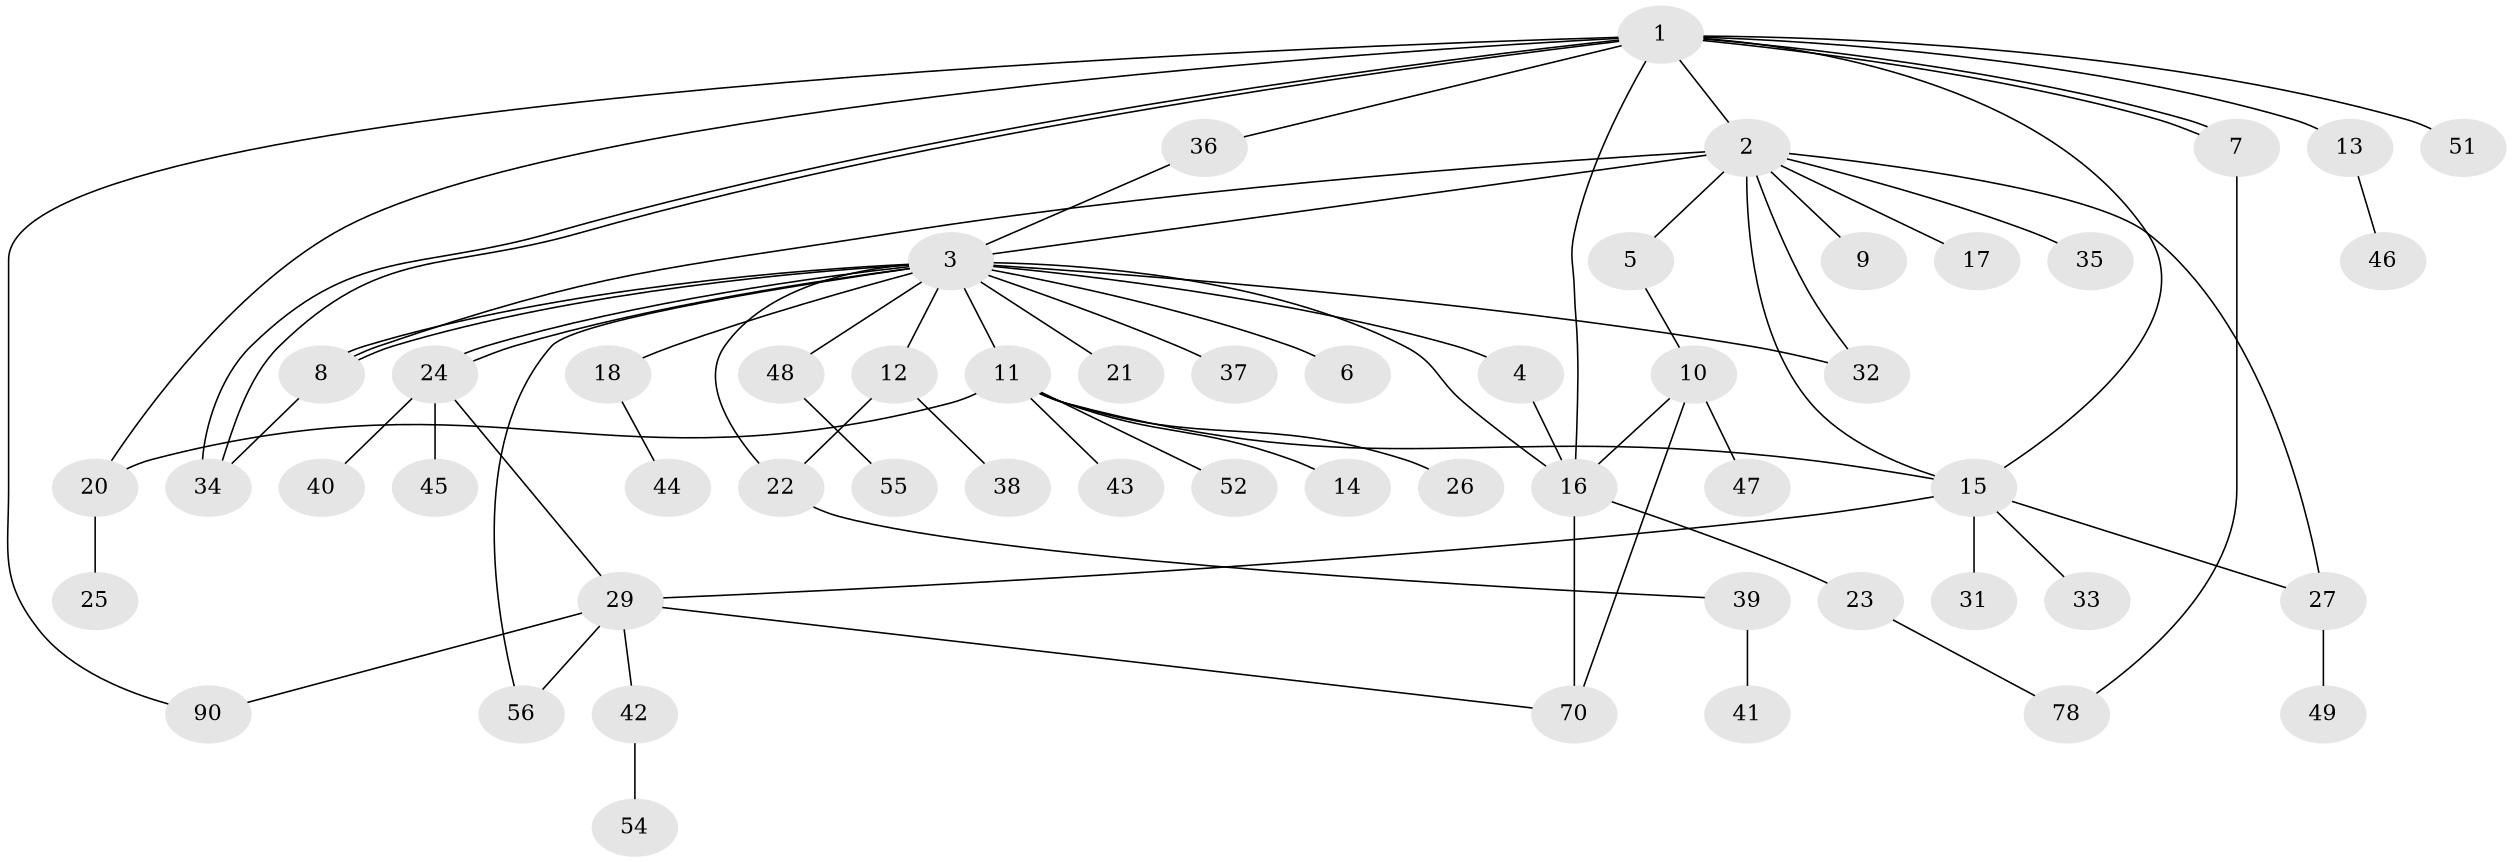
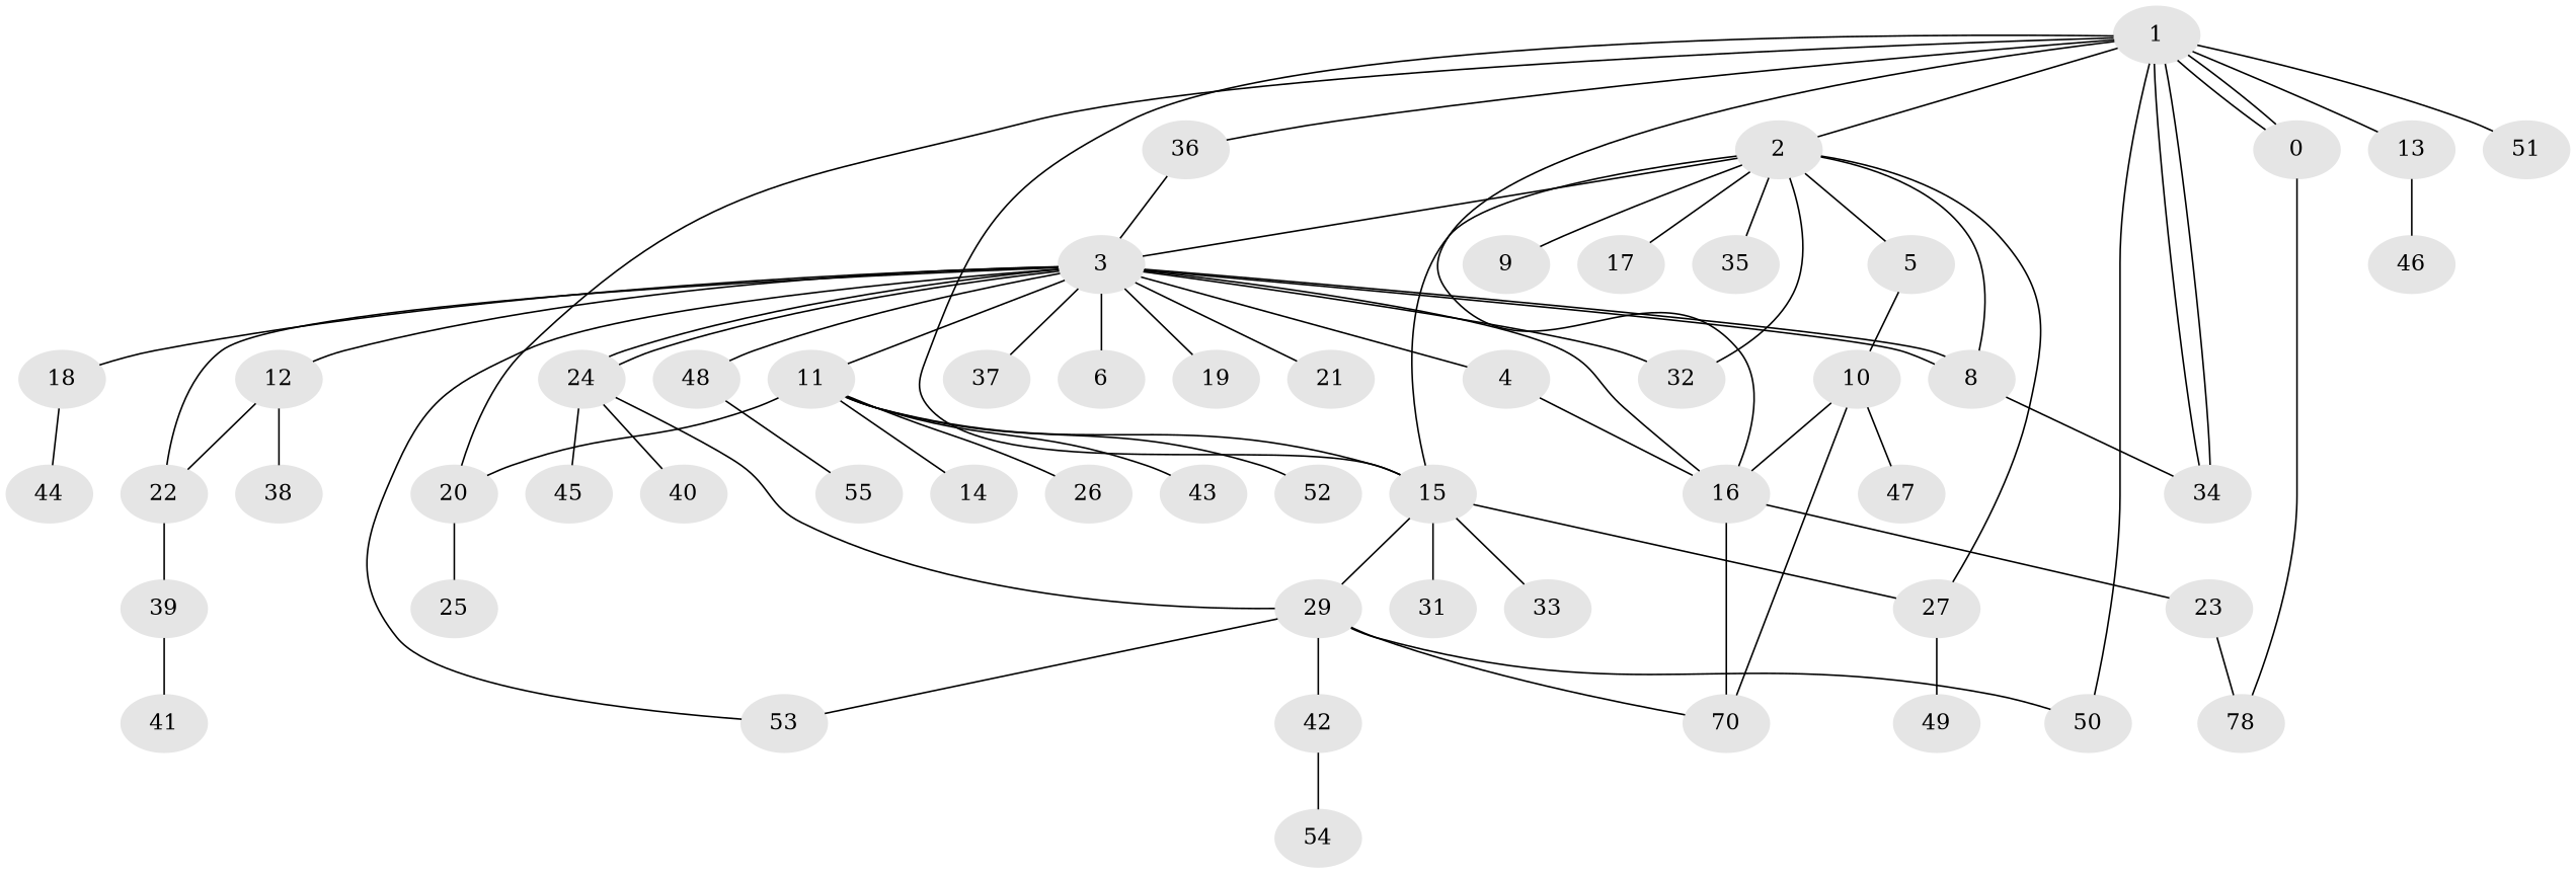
  graph {
    node [color=gray90 style=filled]
    1
    2
-   7
+   7 [label=0]
    13
    15
    16
    20
    34
    36
-   50 [label=90]
+   50
    51
    3
    5
    8
    9
    17
    27
    32
    35
    4
    6
    11
    12
    18
+   19
    21
    22
    24
    37
    48
-   53 [label=56]
+   53
    n32 [label=78]
    46
    29
    31
    33
    n37 [label=70]
    23
    25
    10
    49
    14
    26
    43
    52
    38
    44
    39
    40
    45
    55
    47
    42
    41
    54
    1 -- 2
    1 -- 7
    1 -- 7
    1 -- 13
    1 -- 15
    1 -- 16
    1 -- 20
    1 -- 34
    1 -- 34
    1 -- 36
    1 -- 50
    1 -- 51
    2 -- 15
    2 -- 3
    2 -- 5
    2 -- 8
    2 -- 9
    2 -- 17
    2 -- 27
    2 -- 32
    2 -- 35
    7 -- n32
    13 -- 46
    15 -- 27
    15 -- 29
    15 -- 31
    15 -- 33
    16 -- n37
    16 -- 23
    20 -- 25
    36 -- 3
    3 -- 16
    3 -- 8
    3 -- 8
    3 -- 32
    3 -- 4
    3 -- 6
    3 -- 11
    3 -- 12
    3 -- 18
+   3 -- 19
    3 -- 21
    3 -- 22
    3 -- 24
    3 -- 24
    3 -- 37
    3 -- 48
    3 -- 53
    5 -- 10
    8 -- 34
    27 -- 49
    4 -- 16
    11 -- 15
    11 -- 20
    11 -- 14
    11 -- 26
    11 -- 43
    11 -- 52
    12 -- 22
    12 -- 38
    18 -- 44
    22 -- 39
    24 -- 29
    24 -- 40
    24 -- 45
    48 -- 55
    29 -- 50
    29 -- 53
    29 -- n37
    29 -- 42
    23 -- n32
    10 -- 16
    10 -- n37
    10 -- 47
    39 -- 41
    42 -- 54
  }
